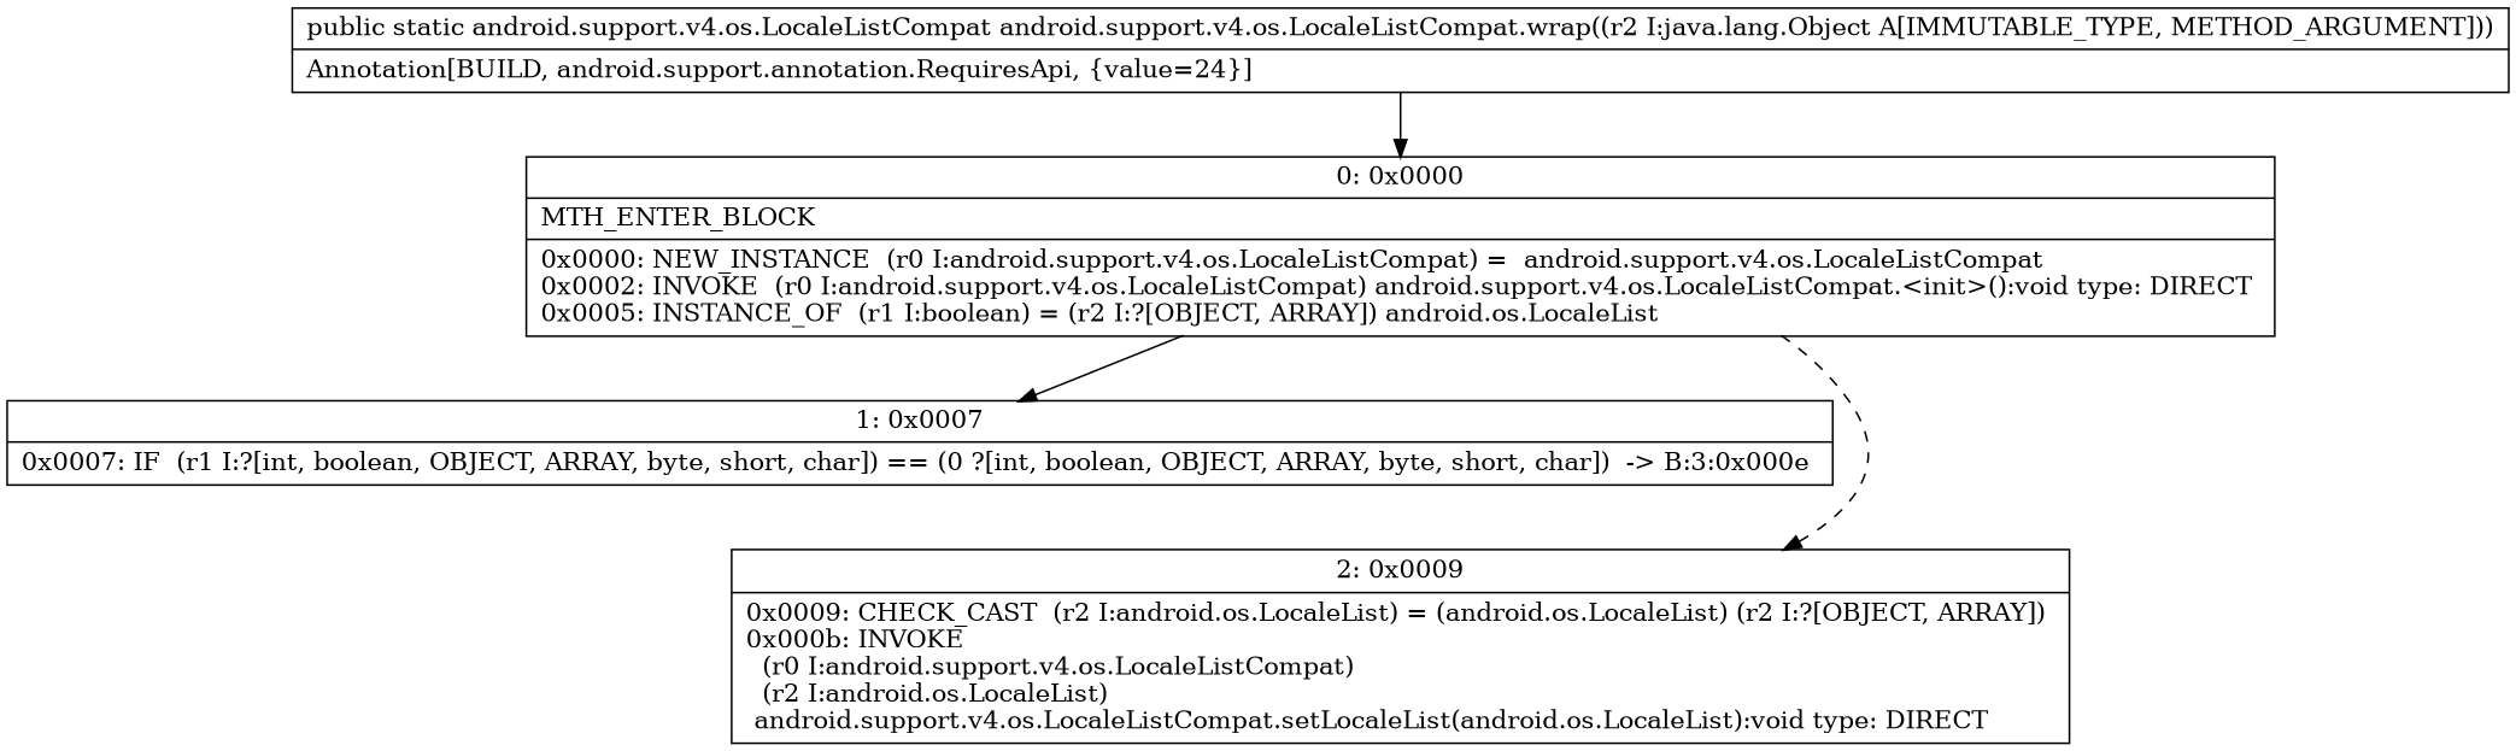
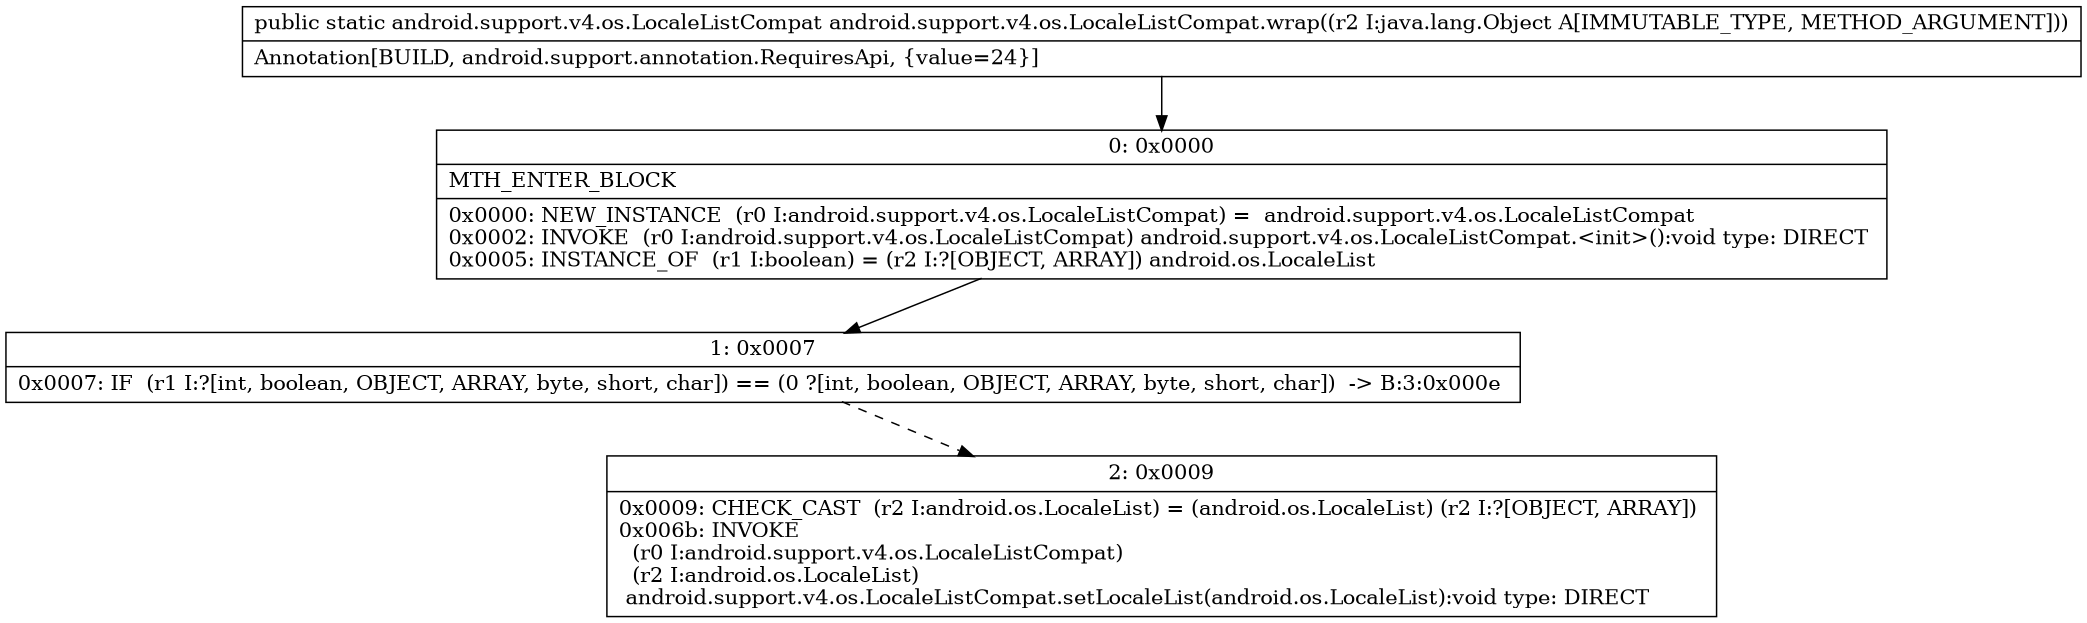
  digraph {
    node [shape=record]
    n1 [label="{0\:\ 0x0000|MTH_ENTER_BLOCK\l|0x0000: NEW_INSTANCE  (r0 I:android.support.v4.os.LocaleListCompat) =  android.support.v4.os.LocaleListCompat \l0x0002: INVOKE  (r0 I:android.support.v4.os.LocaleListCompat) android.support.v4.os.LocaleListCompat.\<init\>():void type: DIRECT \l0x0005: INSTANCE_OF  (r1 I:boolean) = (r2 I:?[OBJECT, ARRAY]) android.os.LocaleList \l}"]
    n2 [label="{1\:\ 0x0007|0x0007: IF  (r1 I:?[int, boolean, OBJECT, ARRAY, byte, short, char]) == (0 ?[int, boolean, OBJECT, ARRAY, byte, short, char])  \-\> B:3:0x000e \l}"]
-   n3 [label="{2\:\ 0x0009|0x0009: CHECK_CAST  (r2 I:android.os.LocaleList) = (android.os.LocaleList) (r2 I:?[OBJECT, ARRAY]) \l0x000b: INVOKE  \l  (r0 I:android.support.v4.os.LocaleListCompat)\l  (r2 I:android.os.LocaleList)\l android.support.v4.os.LocaleListCompat.setLocaleList(android.os.LocaleList):void type: DIRECT \l}"]
+   n3 [label="{2\:\ 0x0009|0x0009: CHECK_CAST  (r2 I:android.os.LocaleList) = (android.os.LocaleList) (r2 I:?[OBJECT, ARRAY]) \l0x006b: INVOKE  \l  (r0 I:android.support.v4.os.LocaleListCompat)\l  (r2 I:android.os.LocaleList)\l android.support.v4.os.LocaleListCompat.setLocaleList(android.os.LocaleList):void type: DIRECT \l}"]
    n4 [label="{public static android.support.v4.os.LocaleListCompat android.support.v4.os.LocaleListCompat.wrap((r2 I:java.lang.Object A[IMMUTABLE_TYPE, METHOD_ARGUMENT]))  | Annotation[BUILD, android.support.annotation.RequiresApi, \{value=24\}]\l}"]
    n1 -> n2
-   n1 -> n3 [style=dashed]
+   n2 -> n3 [style=dashed]
    n4 -> n1
  }
